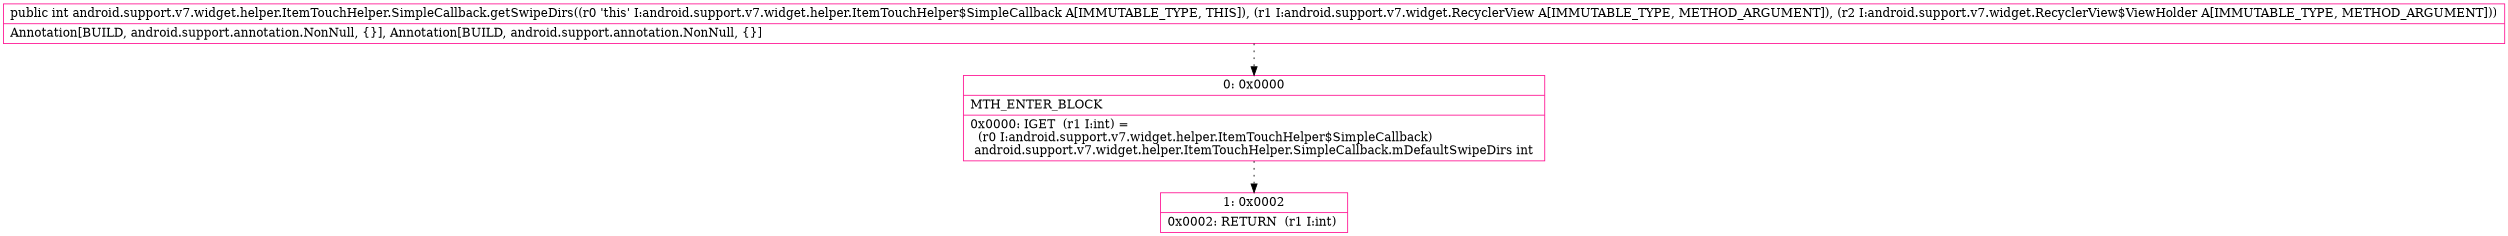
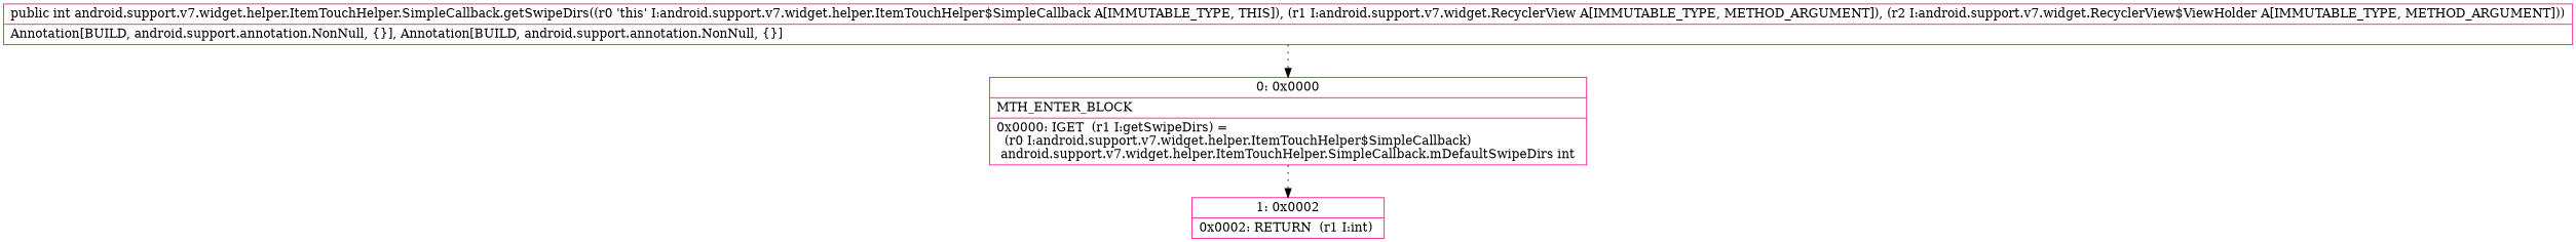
  digraph {
    node [shape=record color=deeppink]
    edge [style=dotted]
-   n1 [label="{0\:\ 0x0000|MTH_ENTER_BLOCK\l|0x0000: IGET  (r1 I:int) = \l  (r0 I:android.support.v7.widget.helper.ItemTouchHelper$SimpleCallback)\l android.support.v7.widget.helper.ItemTouchHelper.SimpleCallback.mDefaultSwipeDirs int \l}"]
+   n1 [label="{0\:\ 0x0000|MTH_ENTER_BLOCK\l|0x0000: IGET  (r1 I:getSwipeDirs) = \l  (r0 I:android.support.v7.widget.helper.ItemTouchHelper$SimpleCallback)\l android.support.v7.widget.helper.ItemTouchHelper.SimpleCallback.mDefaultSwipeDirs int \l}"]
    n2 [label="{1\:\ 0x0002|0x0002: RETURN  (r1 I:int) \l}"]
    n3 [label="{public int android.support.v7.widget.helper.ItemTouchHelper.SimpleCallback.getSwipeDirs((r0 'this' I:android.support.v7.widget.helper.ItemTouchHelper$SimpleCallback A[IMMUTABLE_TYPE, THIS]), (r1 I:android.support.v7.widget.RecyclerView A[IMMUTABLE_TYPE, METHOD_ARGUMENT]), (r2 I:android.support.v7.widget.RecyclerView$ViewHolder A[IMMUTABLE_TYPE, METHOD_ARGUMENT]))  | Annotation[BUILD, android.support.annotation.NonNull, \{\}], Annotation[BUILD, android.support.annotation.NonNull, \{\}]\l}"]
    n1 -> n2
    n3 -> n1
  }
